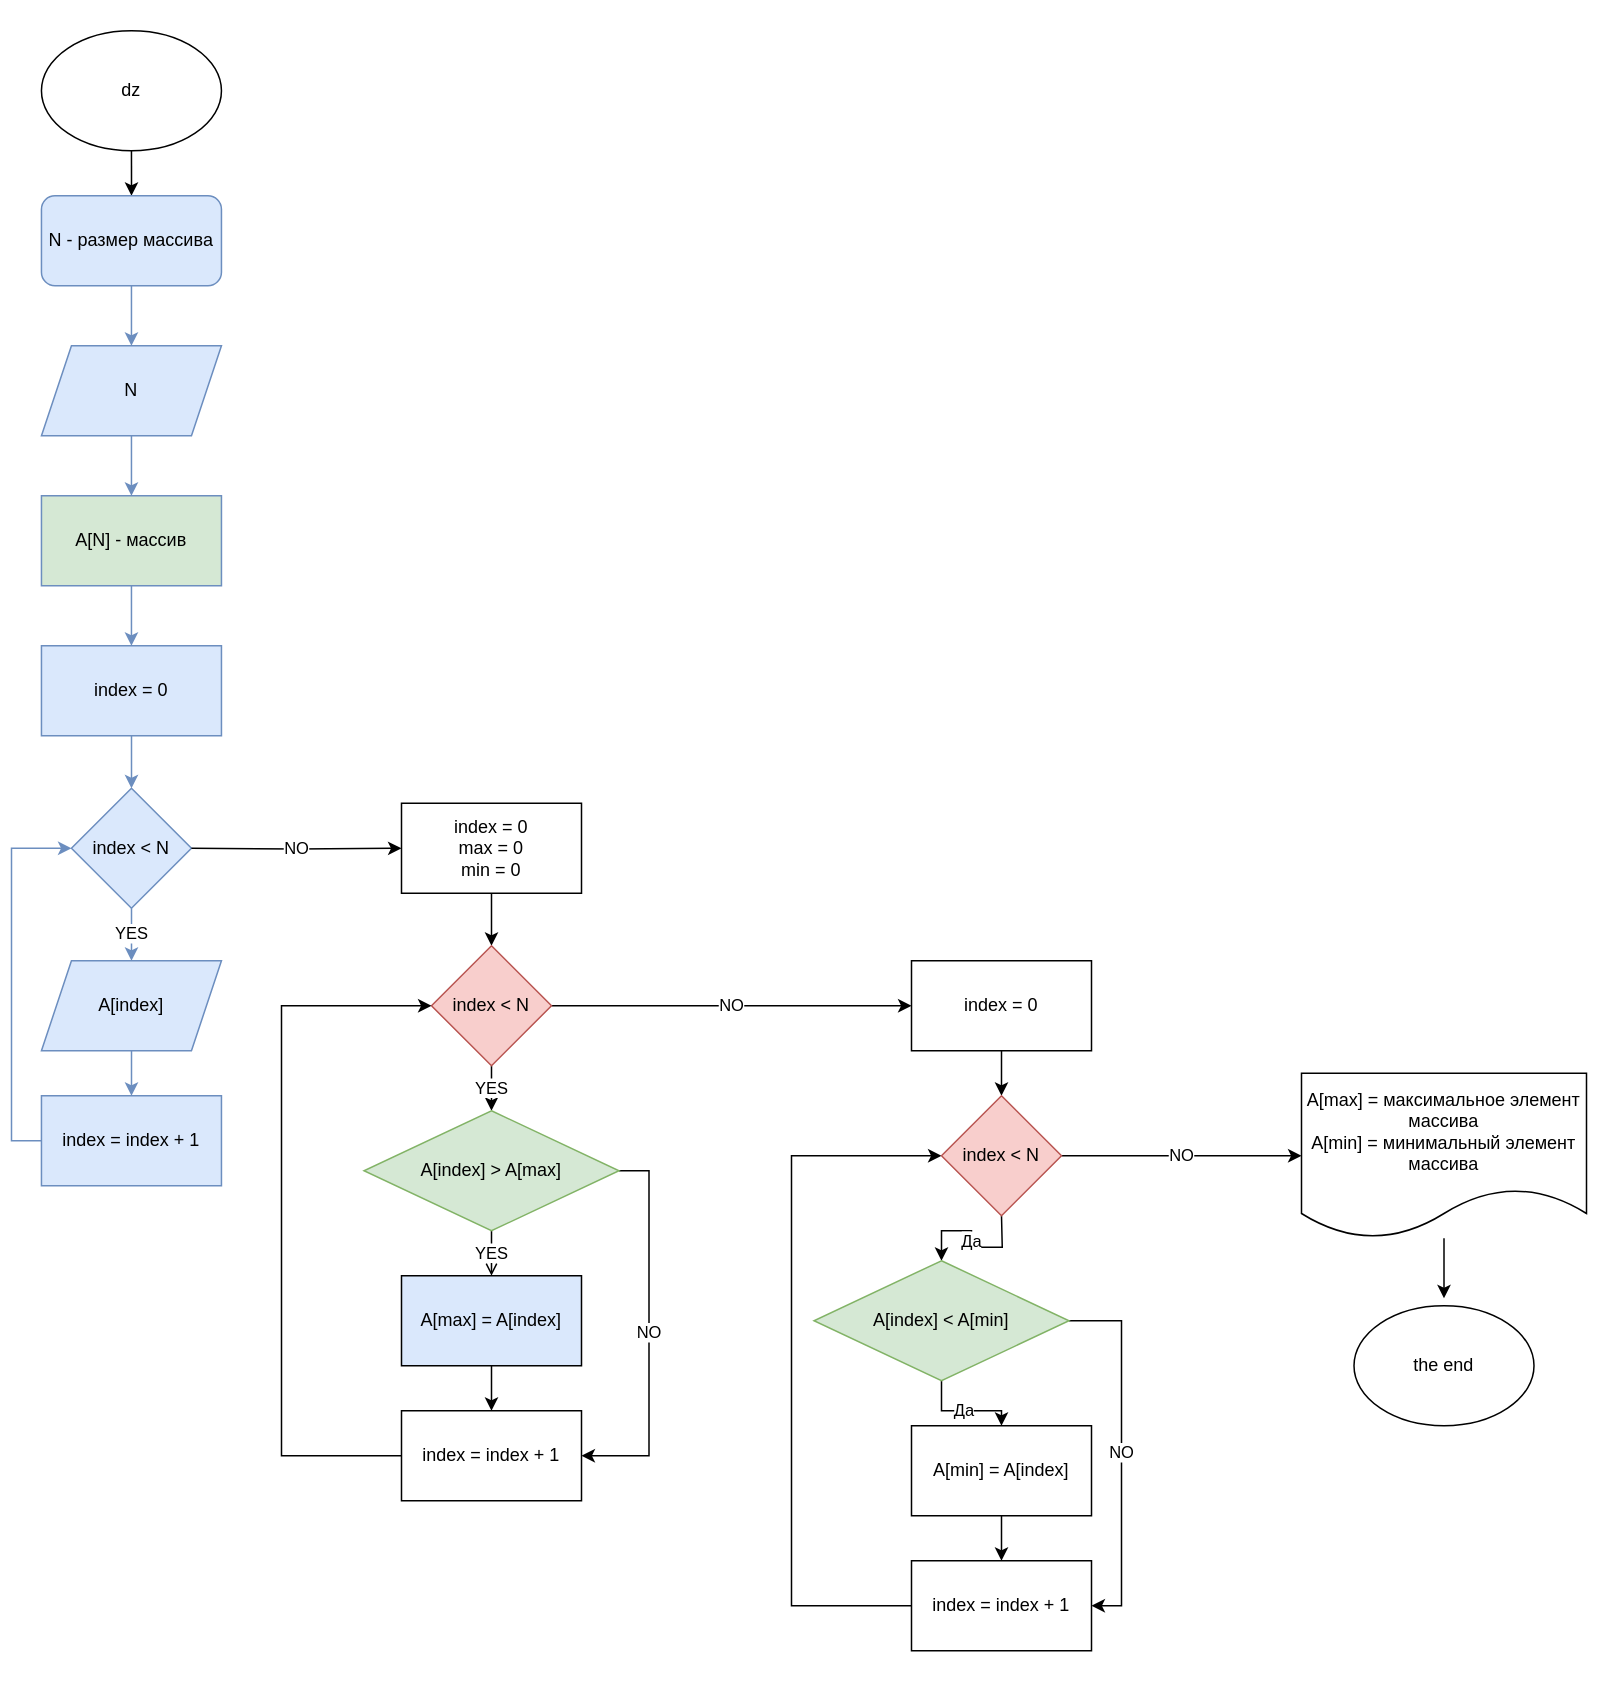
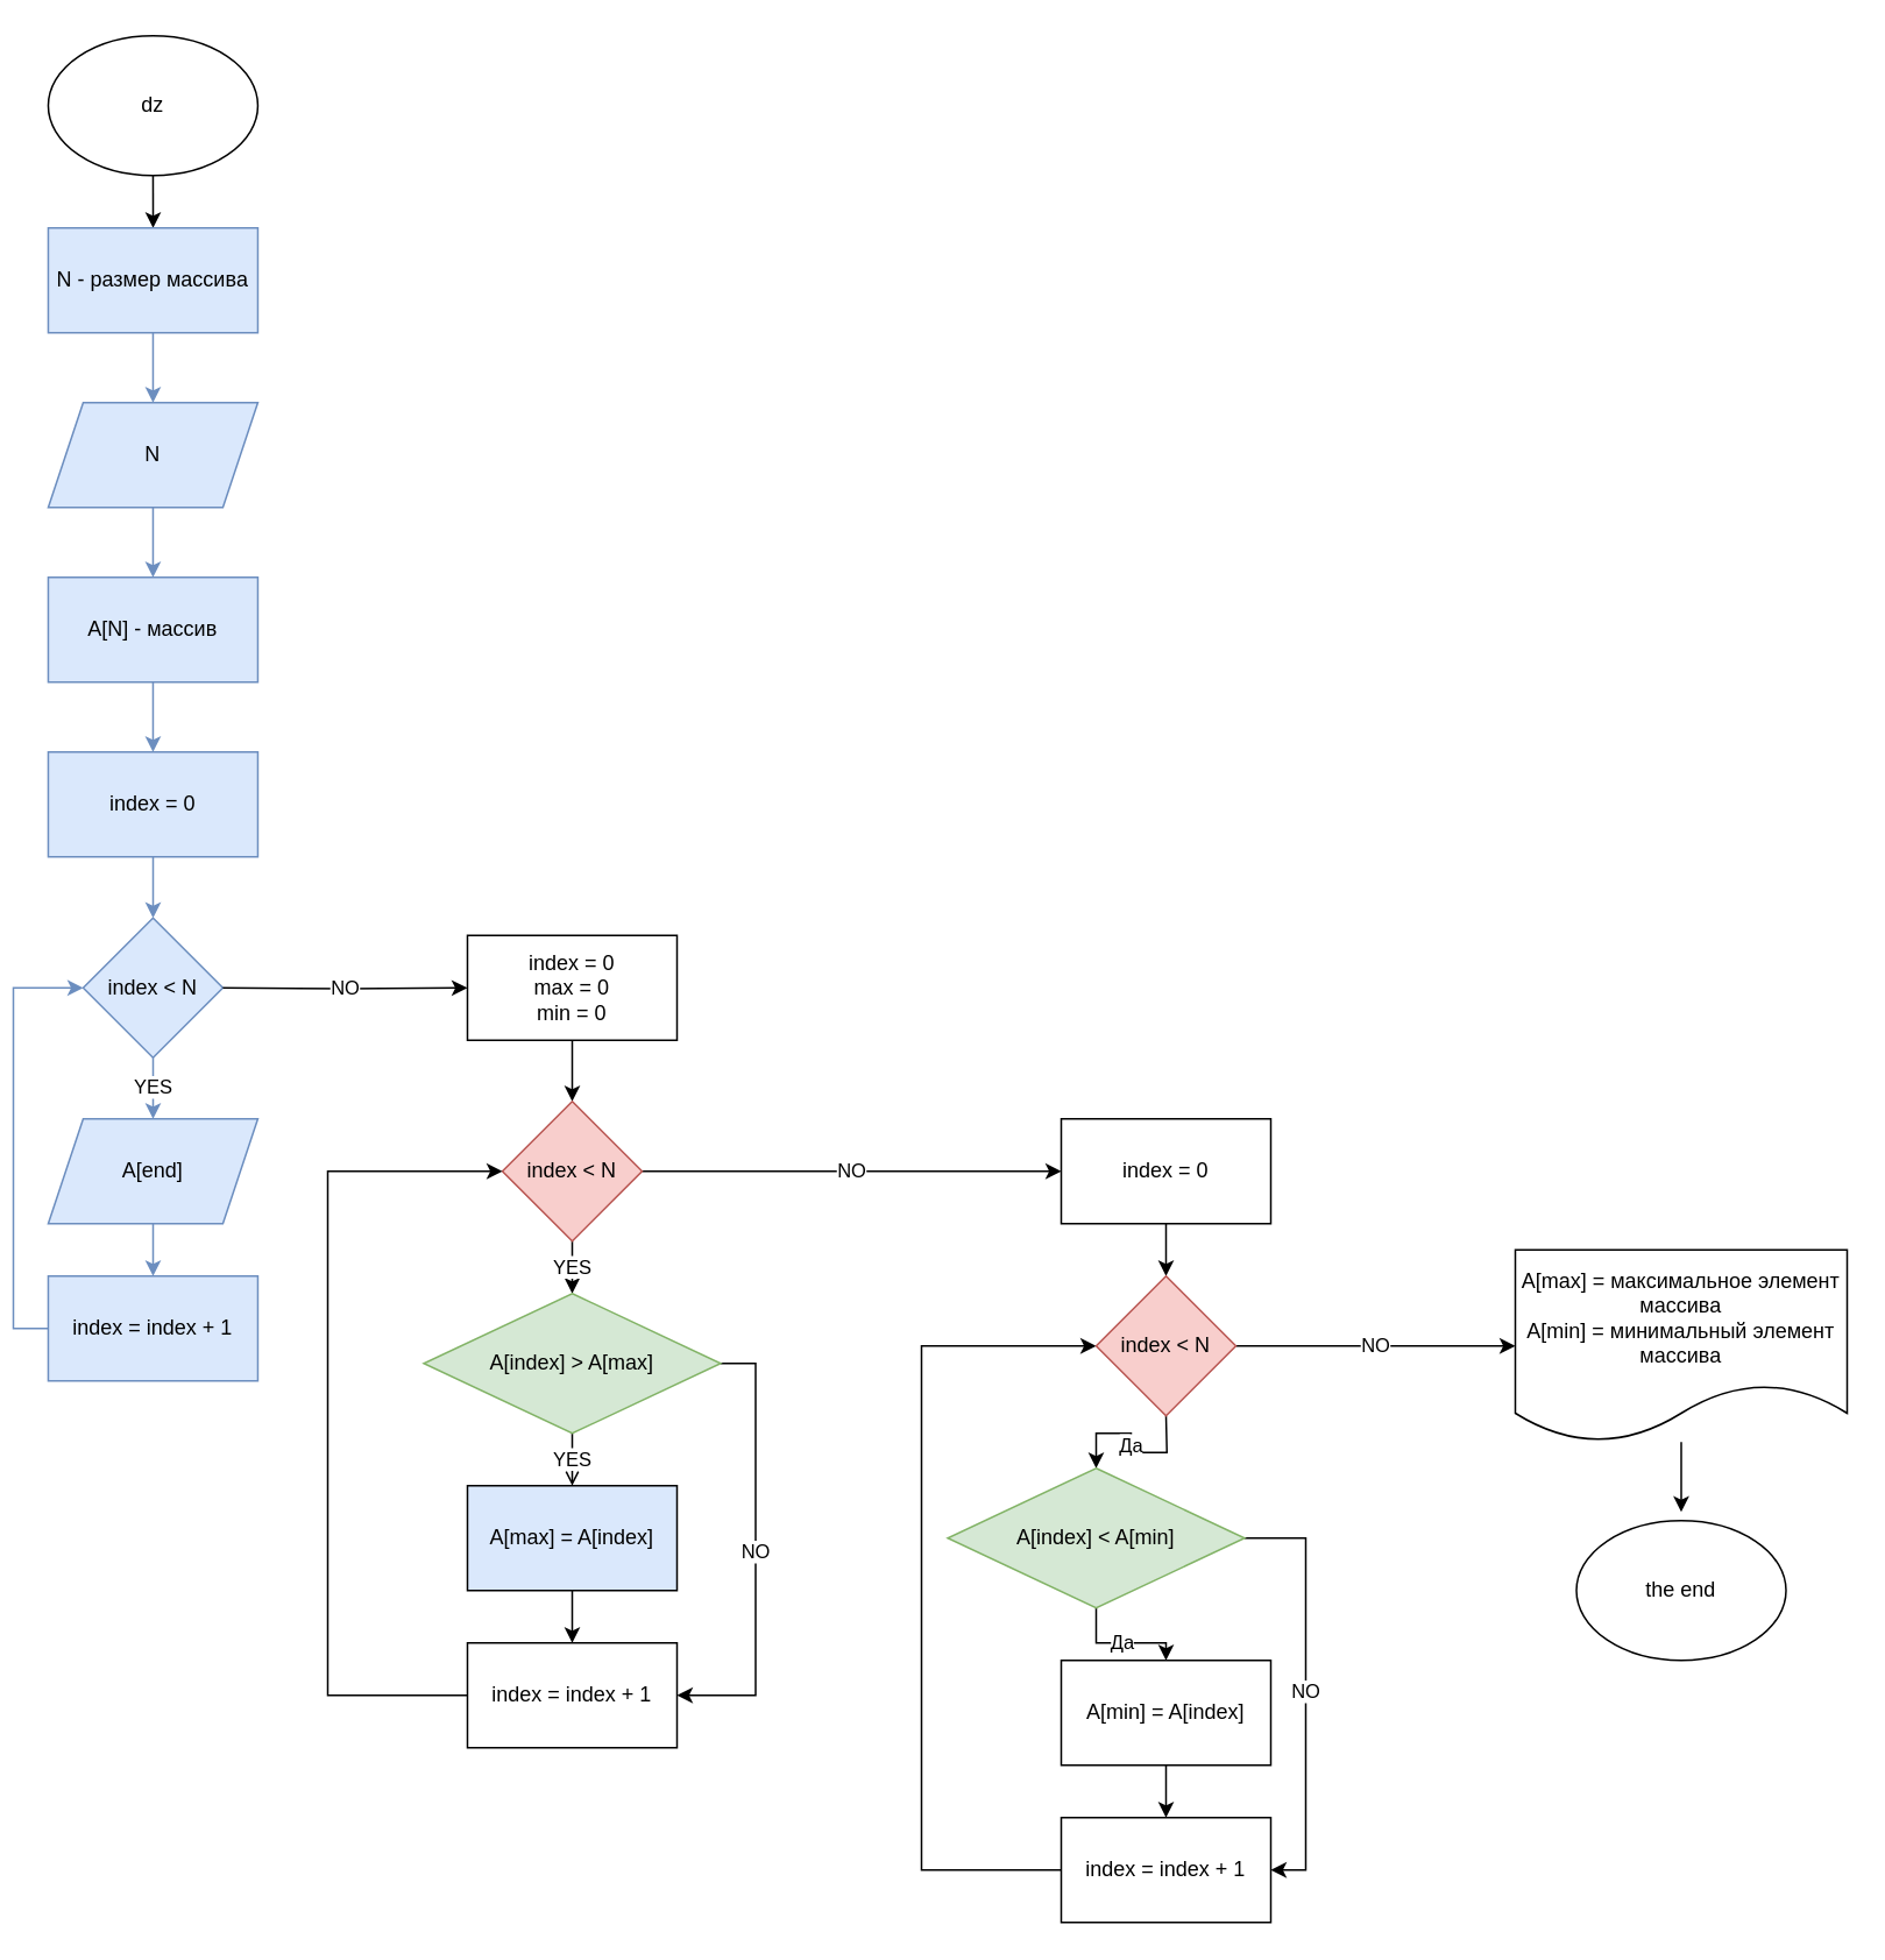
  <mxCell id="0" />
  <mxCell id="1" parent="0" />
  <mxCell id="2" value="" style="edgeStyle=orthogonalEdgeStyle;rounded=0;orthogonalLoop=1;jettySize=auto;html=1;fontColor=#000000;" parent="1" source="3" target="5" edge="1"><mxGeometry relative="1" as="geometry" /></mxCell>
  <mxCell id="3" value="dz" style="ellipse;whiteSpace=wrap;html=1;fontColor=#000000;" parent="1" vertex="1"><mxGeometry x="20.97" y="20" width="120" height="80" as="geometry" /></mxCell>
  <mxCell id="4" style="edgeStyle=orthogonalEdgeStyle;rounded=0;orthogonalLoop=1;jettySize=auto;html=1;fontColor=#000000;fillColor=#dae8fc;strokeColor=#6c8ebf;" parent="1" source="5" target="7" edge="1"><mxGeometry relative="1" as="geometry"><mxPoint x="80.97" y="210" as="targetPoint" /></mxGeometry></mxCell>
- <mxCell id="5" value="N - размер массивa" style="whiteSpace=wrap;html=1;fillColor=#dae8fc;strokeColor=#6c8ebf;rounded=1;" parent="1" vertex="1"><mxGeometry x="20.97" y="130" width="120" height="60" as="geometry" /></mxCell>
+ <mxCell id="5" value="N - размер массивa" style="rounded=0;whiteSpace=wrap;html=1;fillColor=#dae8fc;strokeColor=#6c8ebf;" parent="1" vertex="1"><mxGeometry x="20.97" y="130" width="120" height="60" as="geometry" /></mxCell>
  <mxCell id="6" style="edgeStyle=orthogonalEdgeStyle;rounded=0;orthogonalLoop=1;jettySize=auto;html=1;fontColor=#000000;fillColor=#dae8fc;strokeColor=#6c8ebf;" parent="1" source="7" target="9" edge="1"><mxGeometry relative="1" as="geometry"><mxPoint x="80.97" y="310" as="targetPoint" /></mxGeometry></mxCell>
  <mxCell id="7" value="N" style="shape=parallelogram;perimeter=parallelogramPerimeter;whiteSpace=wrap;html=1;fixedSize=1;fillColor=#dae8fc;strokeColor=#6c8ebf;" parent="1" vertex="1"><mxGeometry x="20.97" y="230" width="120" height="60" as="geometry" /></mxCell>
  <mxCell id="8" value="" style="edgeStyle=orthogonalEdgeStyle;rounded=0;orthogonalLoop=1;jettySize=auto;html=1;fontColor=#000000;fillColor=#dae8fc;strokeColor=#6c8ebf;" parent="1" source="9" target="11" edge="1"><mxGeometry relative="1" as="geometry" /></mxCell>
- <mxCell id="9" value="A[N] - массив" style="rounded=0;whiteSpace=wrap;html=1;fillColor=#d5e8d4;strokeColor=#6c8ebf;" parent="1" vertex="1"><mxGeometry x="20.97" y="330" width="120" height="60" as="geometry" /></mxCell>
+ <mxCell id="9" value="A[N] - массив" style="rounded=0;whiteSpace=wrap;html=1;fillColor=#dae8fc;strokeColor=#6c8ebf;" parent="1" vertex="1"><mxGeometry x="20.97" y="330" width="120" height="60" as="geometry" /></mxCell>
  <mxCell id="10" value="" style="edgeStyle=orthogonalEdgeStyle;rounded=0;orthogonalLoop=1;jettySize=auto;html=1;fontColor=#000000;fillColor=#dae8fc;strokeColor=#6c8ebf;" parent="1" source="11" target="13" edge="1"><mxGeometry relative="1" as="geometry" /></mxCell>
  <mxCell id="11" value="index = 0" style="rounded=0;whiteSpace=wrap;html=1;fillColor=#dae8fc;strokeColor=#6c8ebf;" parent="1" vertex="1"><mxGeometry x="20.97" y="430" width="120" height="60" as="geometry" /></mxCell>
  <mxCell id="12" value="YES" style="edgeStyle=orthogonalEdgeStyle;rounded=0;orthogonalLoop=1;jettySize=auto;html=1;fontColor=#000000;fillColor=#dae8fc;strokeColor=#6c8ebf;" parent="1" source="13" target="15" edge="1"><mxGeometry relative="1" as="geometry"><mxPoint x="80.97" y="630" as="targetPoint" /></mxGeometry></mxCell>
  <mxCell id="13" value="index &amp;lt; N" style="rhombus;whiteSpace=wrap;html=1;fillColor=#dae8fc;strokeColor=#6c8ebf;" parent="1" vertex="1"><mxGeometry x="40.97" y="525" width="80" height="80" as="geometry" /></mxCell>
  <mxCell id="14" style="edgeStyle=orthogonalEdgeStyle;rounded=0;orthogonalLoop=1;jettySize=auto;html=1;fontColor=#000000;fillColor=#dae8fc;strokeColor=#6c8ebf;" parent="1" source="15" target="17" edge="1"><mxGeometry relative="1" as="geometry"><mxPoint x="80.97" y="720" as="targetPoint" /></mxGeometry></mxCell>
- <mxCell id="15" value="A[index]" style="shape=parallelogram;perimeter=parallelogramPerimeter;whiteSpace=wrap;html=1;fixedSize=1;fillColor=#dae8fc;strokeColor=#6c8ebf;" parent="1" vertex="1"><mxGeometry x="20.97" y="640" width="120" height="60" as="geometry" /></mxCell>
+ <mxCell id="15" value="A[end]" style="shape=parallelogram;perimeter=parallelogramPerimeter;whiteSpace=wrap;html=1;fixedSize=1;fillColor=#dae8fc;strokeColor=#6c8ebf;" parent="1" vertex="1"><mxGeometry x="20.97" y="640" width="120" height="60" as="geometry" /></mxCell>
  <mxCell id="16" style="edgeStyle=orthogonalEdgeStyle;rounded=0;orthogonalLoop=1;jettySize=auto;html=1;exitX=0;exitY=0.5;exitDx=0;exitDy=0;entryX=0;entryY=0.5;entryDx=0;entryDy=0;fillColor=#dae8fc;strokeColor=#6c8ebf;" parent="1" source="17" target="13" edge="1"><mxGeometry relative="1" as="geometry" /></mxCell>
  <mxCell id="17" value="index = index + 1" style="rounded=0;whiteSpace=wrap;html=1;fillColor=#dae8fc;strokeColor=#6c8ebf;" parent="1" vertex="1"><mxGeometry x="20.97" y="730" width="120" height="60" as="geometry" /></mxCell>
  <mxCell id="18" value="NO" style="edgeStyle=orthogonalEdgeStyle;rounded=0;orthogonalLoop=1;jettySize=auto;html=1;fontColor=#000000;" parent="1" target="20" edge="1"><mxGeometry relative="1" as="geometry"><mxPoint x="301" y="565" as="targetPoint" /><mxPoint x="120.97" y="565" as="sourcePoint" /></mxGeometry></mxCell>
  <mxCell id="19" style="edgeStyle=orthogonalEdgeStyle;rounded=0;orthogonalLoop=1;jettySize=auto;html=1;exitX=0.5;exitY=1;exitDx=0;exitDy=0;entryX=0.5;entryY=0;entryDx=0;entryDy=0;" parent="1" source="20" target="23" edge="1"><mxGeometry relative="1" as="geometry" /></mxCell>
  <mxCell id="20" value="index = 0&lt;br&gt;max = 0&lt;br&gt;min = 0" style="rounded=0;whiteSpace=wrap;html=1;fontColor=#000000;" parent="1" vertex="1"><mxGeometry x="261" y="535" width="120" height="60" as="geometry" /></mxCell>
  <mxCell id="21" value="YES" style="edgeStyle=orthogonalEdgeStyle;rounded=0;orthogonalLoop=1;jettySize=auto;html=1;fontColor=#000000;" parent="1" source="23" target="28" edge="1"><mxGeometry relative="1" as="geometry"><mxPoint x="321" y="740" as="targetPoint" /></mxGeometry></mxCell>
  <mxCell id="22" value="NO" style="edgeStyle=orthogonalEdgeStyle;rounded=0;orthogonalLoop=1;jettySize=auto;html=1;fontColor=#000000;entryX=0;entryY=0.5;entryDx=0;entryDy=0;" parent="1" source="23" edge="1"><mxGeometry relative="1" as="geometry"><mxPoint x="601" y="670" as="targetPoint" /></mxGeometry></mxCell>
  <mxCell id="23" value="index &amp;lt; N" style="rhombus;whiteSpace=wrap;html=1;fillColor=#f8cecc;strokeColor=#b85450;" parent="1" vertex="1"><mxGeometry x="281" y="630" width="80" height="80" as="geometry" /></mxCell>
  <mxCell id="24" style="edgeStyle=orthogonalEdgeStyle;rounded=0;orthogonalLoop=1;jettySize=auto;html=1;entryX=0;entryY=0.5;entryDx=0;entryDy=0;fontColor=#000000;exitX=0;exitY=0.5;exitDx=0;exitDy=0;" parent="1" source="25" target="23" edge="1"><mxGeometry relative="1" as="geometry"><Array as="points"><mxPoint x="181" y="970" /><mxPoint x="181" y="670" /></Array></mxGeometry></mxCell>
  <mxCell id="25" value="index = index + 1" style="rounded=0;whiteSpace=wrap;html=1;fontColor=#000000;" parent="1" vertex="1"><mxGeometry x="261" y="940" width="120" height="60" as="geometry" /></mxCell>
  <mxCell id="26" value="YES" style="edgeStyle=orthogonalEdgeStyle;rounded=0;orthogonalLoop=1;jettySize=auto;html=1;fontColor=#000000;endArrow=open;" parent="1" source="28" target="30" edge="1"><mxGeometry relative="1" as="geometry"><mxPoint x="321" y="850" as="targetPoint" /></mxGeometry></mxCell>
  <mxCell id="27" value="NO" style="edgeStyle=orthogonalEdgeStyle;rounded=0;orthogonalLoop=1;jettySize=auto;html=1;entryX=1;entryY=0.5;entryDx=0;entryDy=0;fontColor=#000000;exitX=1;exitY=0.5;exitDx=0;exitDy=0;" parent="1" source="28" target="25" edge="1"><mxGeometry relative="1" as="geometry" /></mxCell>
  <mxCell id="28" value="A[index] &amp;gt; A[max]" style="rhombus;whiteSpace=wrap;html=1;fillColor=#d5e8d4;strokeColor=#82b366;" parent="1" vertex="1"><mxGeometry x="236" y="740" width="170" height="80" as="geometry" /></mxCell>
  <mxCell id="29" style="edgeStyle=orthogonalEdgeStyle;rounded=0;orthogonalLoop=1;jettySize=auto;html=1;fontColor=#000000;entryX=0.5;entryY=0;entryDx=0;entryDy=0;" parent="1" source="30" target="25" edge="1"><mxGeometry relative="1" as="geometry"><mxPoint x="321" y="920" as="targetPoint" /></mxGeometry></mxCell>
  <mxCell id="30" value="A[max] = A[index]" style="rounded=0;whiteSpace=wrap;html=1;fontColor=#000000;fillColor=#dae8fc;" parent="1" vertex="1"><mxGeometry x="261" y="850" width="120" height="60" as="geometry" /></mxCell>
  <mxCell id="31" style="edgeStyle=orthogonalEdgeStyle;rounded=0;orthogonalLoop=1;jettySize=auto;html=1;" parent="1" source="32" edge="1"><mxGeometry relative="1" as="geometry"><mxPoint x="956" y="865" as="targetPoint" /></mxGeometry></mxCell>
  <mxCell id="32" value="A[max] = максимальное элемент массива&lt;br&gt;A[min] = минимальный элемент массива" style="shape=document;whiteSpace=wrap;html=1;boundedLbl=1;fontColor=#000000;" parent="1" vertex="1"><mxGeometry x="861" y="715" width="190" height="110" as="geometry" /></mxCell>
  <mxCell id="33" style="edgeStyle=orthogonalEdgeStyle;rounded=0;orthogonalLoop=1;jettySize=auto;html=1;exitX=0.5;exitY=1;exitDx=0;exitDy=0;entryX=0.5;entryY=0;entryDx=0;entryDy=0;" parent="1" source="34" target="44" edge="1"><mxGeometry relative="1" as="geometry" /></mxCell>
  <mxCell id="34" value="index = 0" style="rounded=0;whiteSpace=wrap;html=1;fontColor=#000000;" parent="1" vertex="1"><mxGeometry x="601" y="640" width="120" height="60" as="geometry" /></mxCell>
  <mxCell id="35" value="Да" style="edgeStyle=orthogonalEdgeStyle;rounded=0;orthogonalLoop=1;jettySize=auto;html=1;fontColor=#000000;" parent="1" target="40" edge="1"><mxGeometry relative="1" as="geometry"><mxPoint x="661" y="840" as="targetPoint" /><mxPoint x="661" y="810" as="sourcePoint" /></mxGeometry></mxCell>
  <mxCell id="36" style="edgeStyle=orthogonalEdgeStyle;rounded=0;orthogonalLoop=1;jettySize=auto;html=1;entryX=0;entryY=0.5;entryDx=0;entryDy=0;fontColor=#000000;exitX=0;exitY=0.5;exitDx=0;exitDy=0;" parent="1" source="37" edge="1"><mxGeometry relative="1" as="geometry"><Array as="points"><mxPoint x="521" y="1070" /><mxPoint x="521" y="770" /></Array><mxPoint x="621" y="770" as="targetPoint" /></mxGeometry></mxCell>
  <mxCell id="37" value="index = index + 1" style="rounded=0;whiteSpace=wrap;html=1;fontColor=#000000;" parent="1" vertex="1"><mxGeometry x="601" y="1040" width="120" height="60" as="geometry" /></mxCell>
  <mxCell id="38" value="Да" style="edgeStyle=orthogonalEdgeStyle;rounded=0;orthogonalLoop=1;jettySize=auto;html=1;fontColor=#000000;" parent="1" source="40" target="42" edge="1"><mxGeometry relative="1" as="geometry"><mxPoint x="661" y="950" as="targetPoint" /></mxGeometry></mxCell>
  <mxCell id="39" value="NO" style="edgeStyle=orthogonalEdgeStyle;rounded=0;orthogonalLoop=1;jettySize=auto;html=1;entryX=1;entryY=0.5;entryDx=0;entryDy=0;fontColor=#000000;exitX=1;exitY=0.5;exitDx=0;exitDy=0;" parent="1" source="40" target="37" edge="1"><mxGeometry relative="1" as="geometry" /></mxCell>
  <mxCell id="40" value="A[index] &amp;lt; A[min]" style="rhombus;whiteSpace=wrap;html=1;fillColor=#d5e8d4;strokeColor=#82b366;" parent="1" vertex="1"><mxGeometry x="536" y="840" width="170" height="80" as="geometry" /></mxCell>
  <mxCell id="41" style="edgeStyle=orthogonalEdgeStyle;rounded=0;orthogonalLoop=1;jettySize=auto;html=1;fontColor=#000000;entryX=0.5;entryY=0;entryDx=0;entryDy=0;" parent="1" source="42" target="37" edge="1"><mxGeometry relative="1" as="geometry"><mxPoint x="661" y="1020" as="targetPoint" /></mxGeometry></mxCell>
  <mxCell id="42" value="A[min] = A[index]" style="rounded=0;whiteSpace=wrap;html=1;fontColor=#000000;" parent="1" vertex="1"><mxGeometry x="601" y="950" width="120" height="60" as="geometry" /></mxCell>
  <mxCell id="43" value="NO" style="edgeStyle=orthogonalEdgeStyle;rounded=0;orthogonalLoop=1;jettySize=auto;html=1;exitX=1;exitY=0.5;exitDx=0;exitDy=0;entryX=0;entryY=0.5;entryDx=0;entryDy=0;" parent="1" source="44" target="32" edge="1"><mxGeometry relative="1" as="geometry" /></mxCell>
  <mxCell id="44" value="index &amp;lt; N" style="rhombus;whiteSpace=wrap;html=1;fillColor=#f8cecc;strokeColor=#b85450;" parent="1" vertex="1"><mxGeometry x="621" y="730" width="80" height="80" as="geometry" /></mxCell>
  <mxCell id="45" value="the end" style="ellipse;whiteSpace=wrap;html=1;" parent="1" vertex="1"><mxGeometry x="896" y="870" width="120" height="80" as="geometry" /></mxCell>
